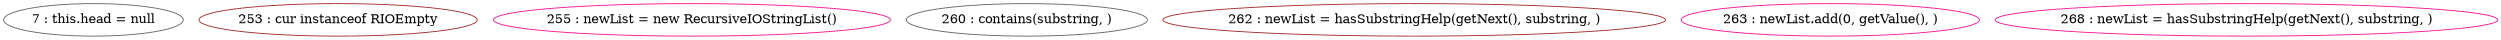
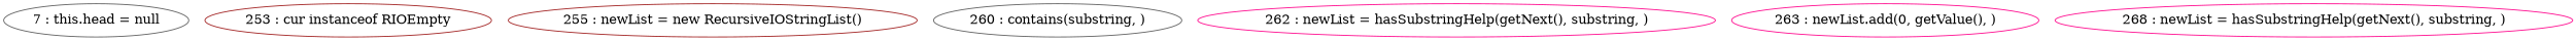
  digraph {
    node [color=brown]
    "7 : this.head = null" [color=gray40]
    "253 : cur instanceof RIOEmpty"
-   "255 : newList = new RecursiveIOStringList()" [color=deeppink]
+   "255 : newList = new RecursiveIOStringList()"
    "260 : contains(substring, )" [color=gray40]
-   "262 : newList = hasSubstringHelp(getNext(), substring, )"
+   "262 : newList = hasSubstringHelp(getNext(), substring, )" [color=deeppink]
    "263 : newList.add(0, getValue(), )" [color=deeppink]
    "268 : newList = hasSubstringHelp(getNext(), substring, )" [color=deeppink]
  }
